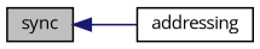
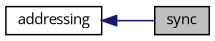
  digraph {
    rankdir=LR
    fontname="Open Sans"
    node [color=black fontname="Open Sans" fontsize=10 shape=record]
    n1 [fillcolor=grey75 fontcolor=black height=0.2 label=sync style=filled width=0.4]
    n2 [height=0.2 label=addressing width=0.4]
-   n1 -> n2 [color=midnightblue dir=back fontname="Open Sans" fontsize=10 labelfontname=Helvetica labelfontsize=10 style=solid]
+   n2 -> n1 [color=midnightblue dir=back fontname="Open Sans" fontsize=10 labelfontname=Helvetica labelfontsize=10 style=solid]
  }
